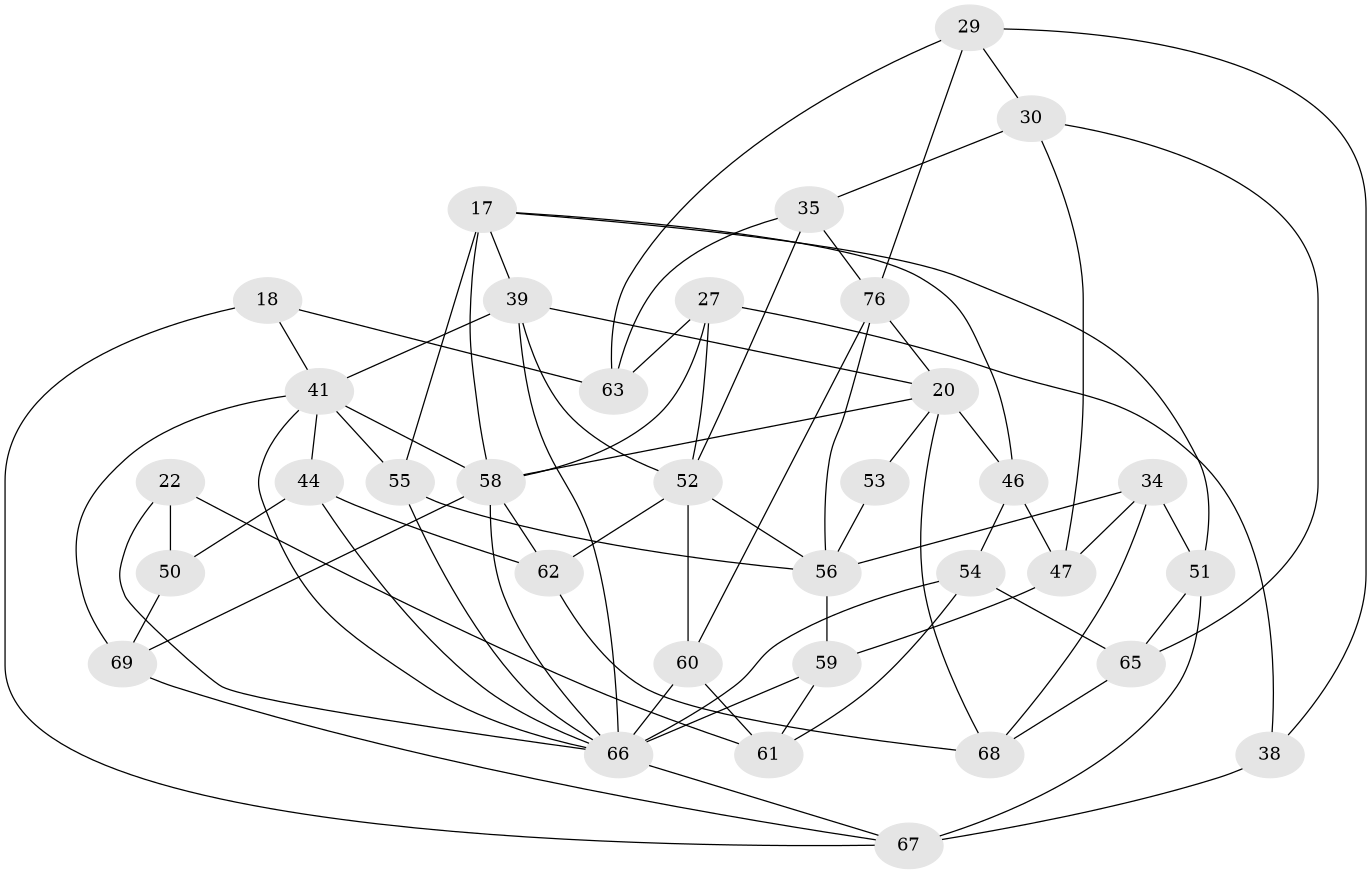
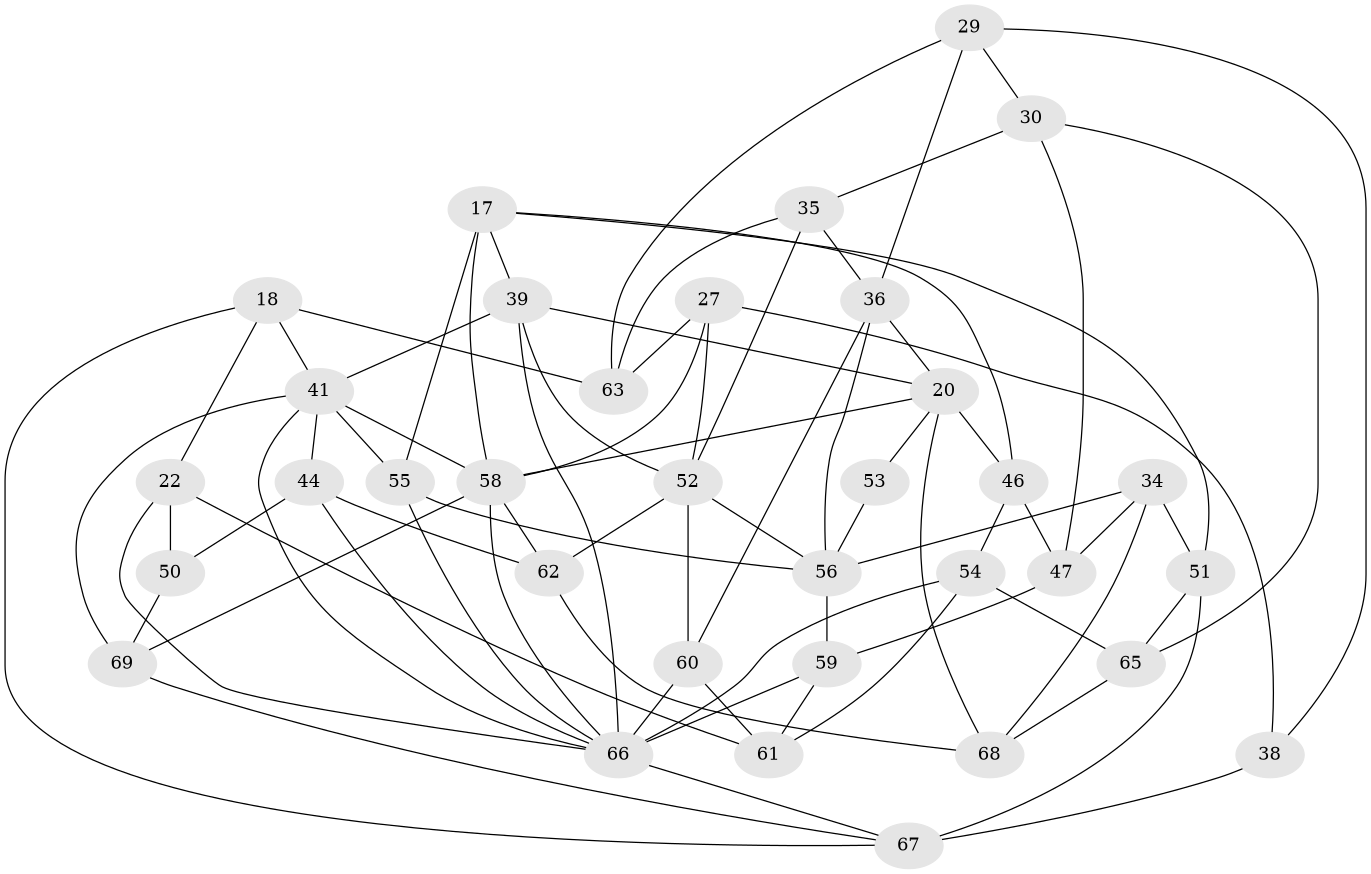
  graph {
    node [color=gray90 style=filled]
    17 [super="+16"]
    39 [super="+37+10+14"]
    46
    51
    55 [super="+20"]
    58 [super="+57"]
    41 [super="+12+13"]
    52 [super="+42"]
    66 [super="+4+11+43"]
    n10 [label=20 super="+33+28"]
    47
    54
    67 [super="+19"]
    65
    56 [super="+26+27"]
    n16 [label=69 super="+31"]
    62
    n18 [label=22]
    18
    63
    50
    61
    44
    n24 [label=27]
    38
    60 [super="+48"]
    29
    30
-   36 [super="+23" label=76]
+   36 [super="+23"]
    35
    59 [super="+49"]
    68
    34
    53
    17 -- 39 [weight=2]
    17 -- 46
    17 -- 51
    17 -- 55 [weight=2]
    17 -- 58 [weight=2]
    39 -- 41 [weight=2]
    39 -- 52
    39 -- 66 [weight=3]
    39 -- n10 [weight=2]
    46 -- 47
    46 -- 54
    51 -- 67
    51 -- 65
    55 -- 66 [weight=2]
    55 -- 56
    58 -- 66 [weight=3]
    58 -- n16 [weight=2]
    58 -- 62
    41 -- 55
    41 -- 58
    41 -- 66
    41 -- n16
    41 -- 44
    52 -- 56 [weight=3]
    52 -- 62
    52 -- 60
    66 -- 67
    n10 -- 46
    n10 -- 58 [weight=2]
    n10 -- 68
    n10 -- 53 [weight=3]
    47 -- 59
    54 -- 66
    54 -- 65
    54 -- 61
    65 -- 68
    56 -- 59 [weight=4]
    n16 -- 67
    62 -- 68
    n18 -- 66
    n18 -- 50
    n18 -- 61
    18 -- 41
    18 -- 67
+   18 -- n18
    18 -- 63
    50 -- n16 [weight=2]
    44 -- 66
    44 -- 62
    44 -- 50
    n24 -- 58
    n24 -- 52
    n24 -- 63
    n24 -- 38
    38 -- 67 [weight=2]
    60 -- 66 [weight=3]
    60 -- 61
    29 -- 63
    29 -- 38
    29 -- 30
    29 -- 36
    30 -- 47
    30 -- 65
    30 -- 35
    36 -- n10
    36 -- 56 [weight=2]
    36 -- 60
    35 -- 52
    35 -- 63
    35 -- 36
    59 -- 66 [weight=2]
    59 -- 61
    34 -- 51
    34 -- 47
    34 -- 56
    34 -- 68
    53 -- 56
  }
